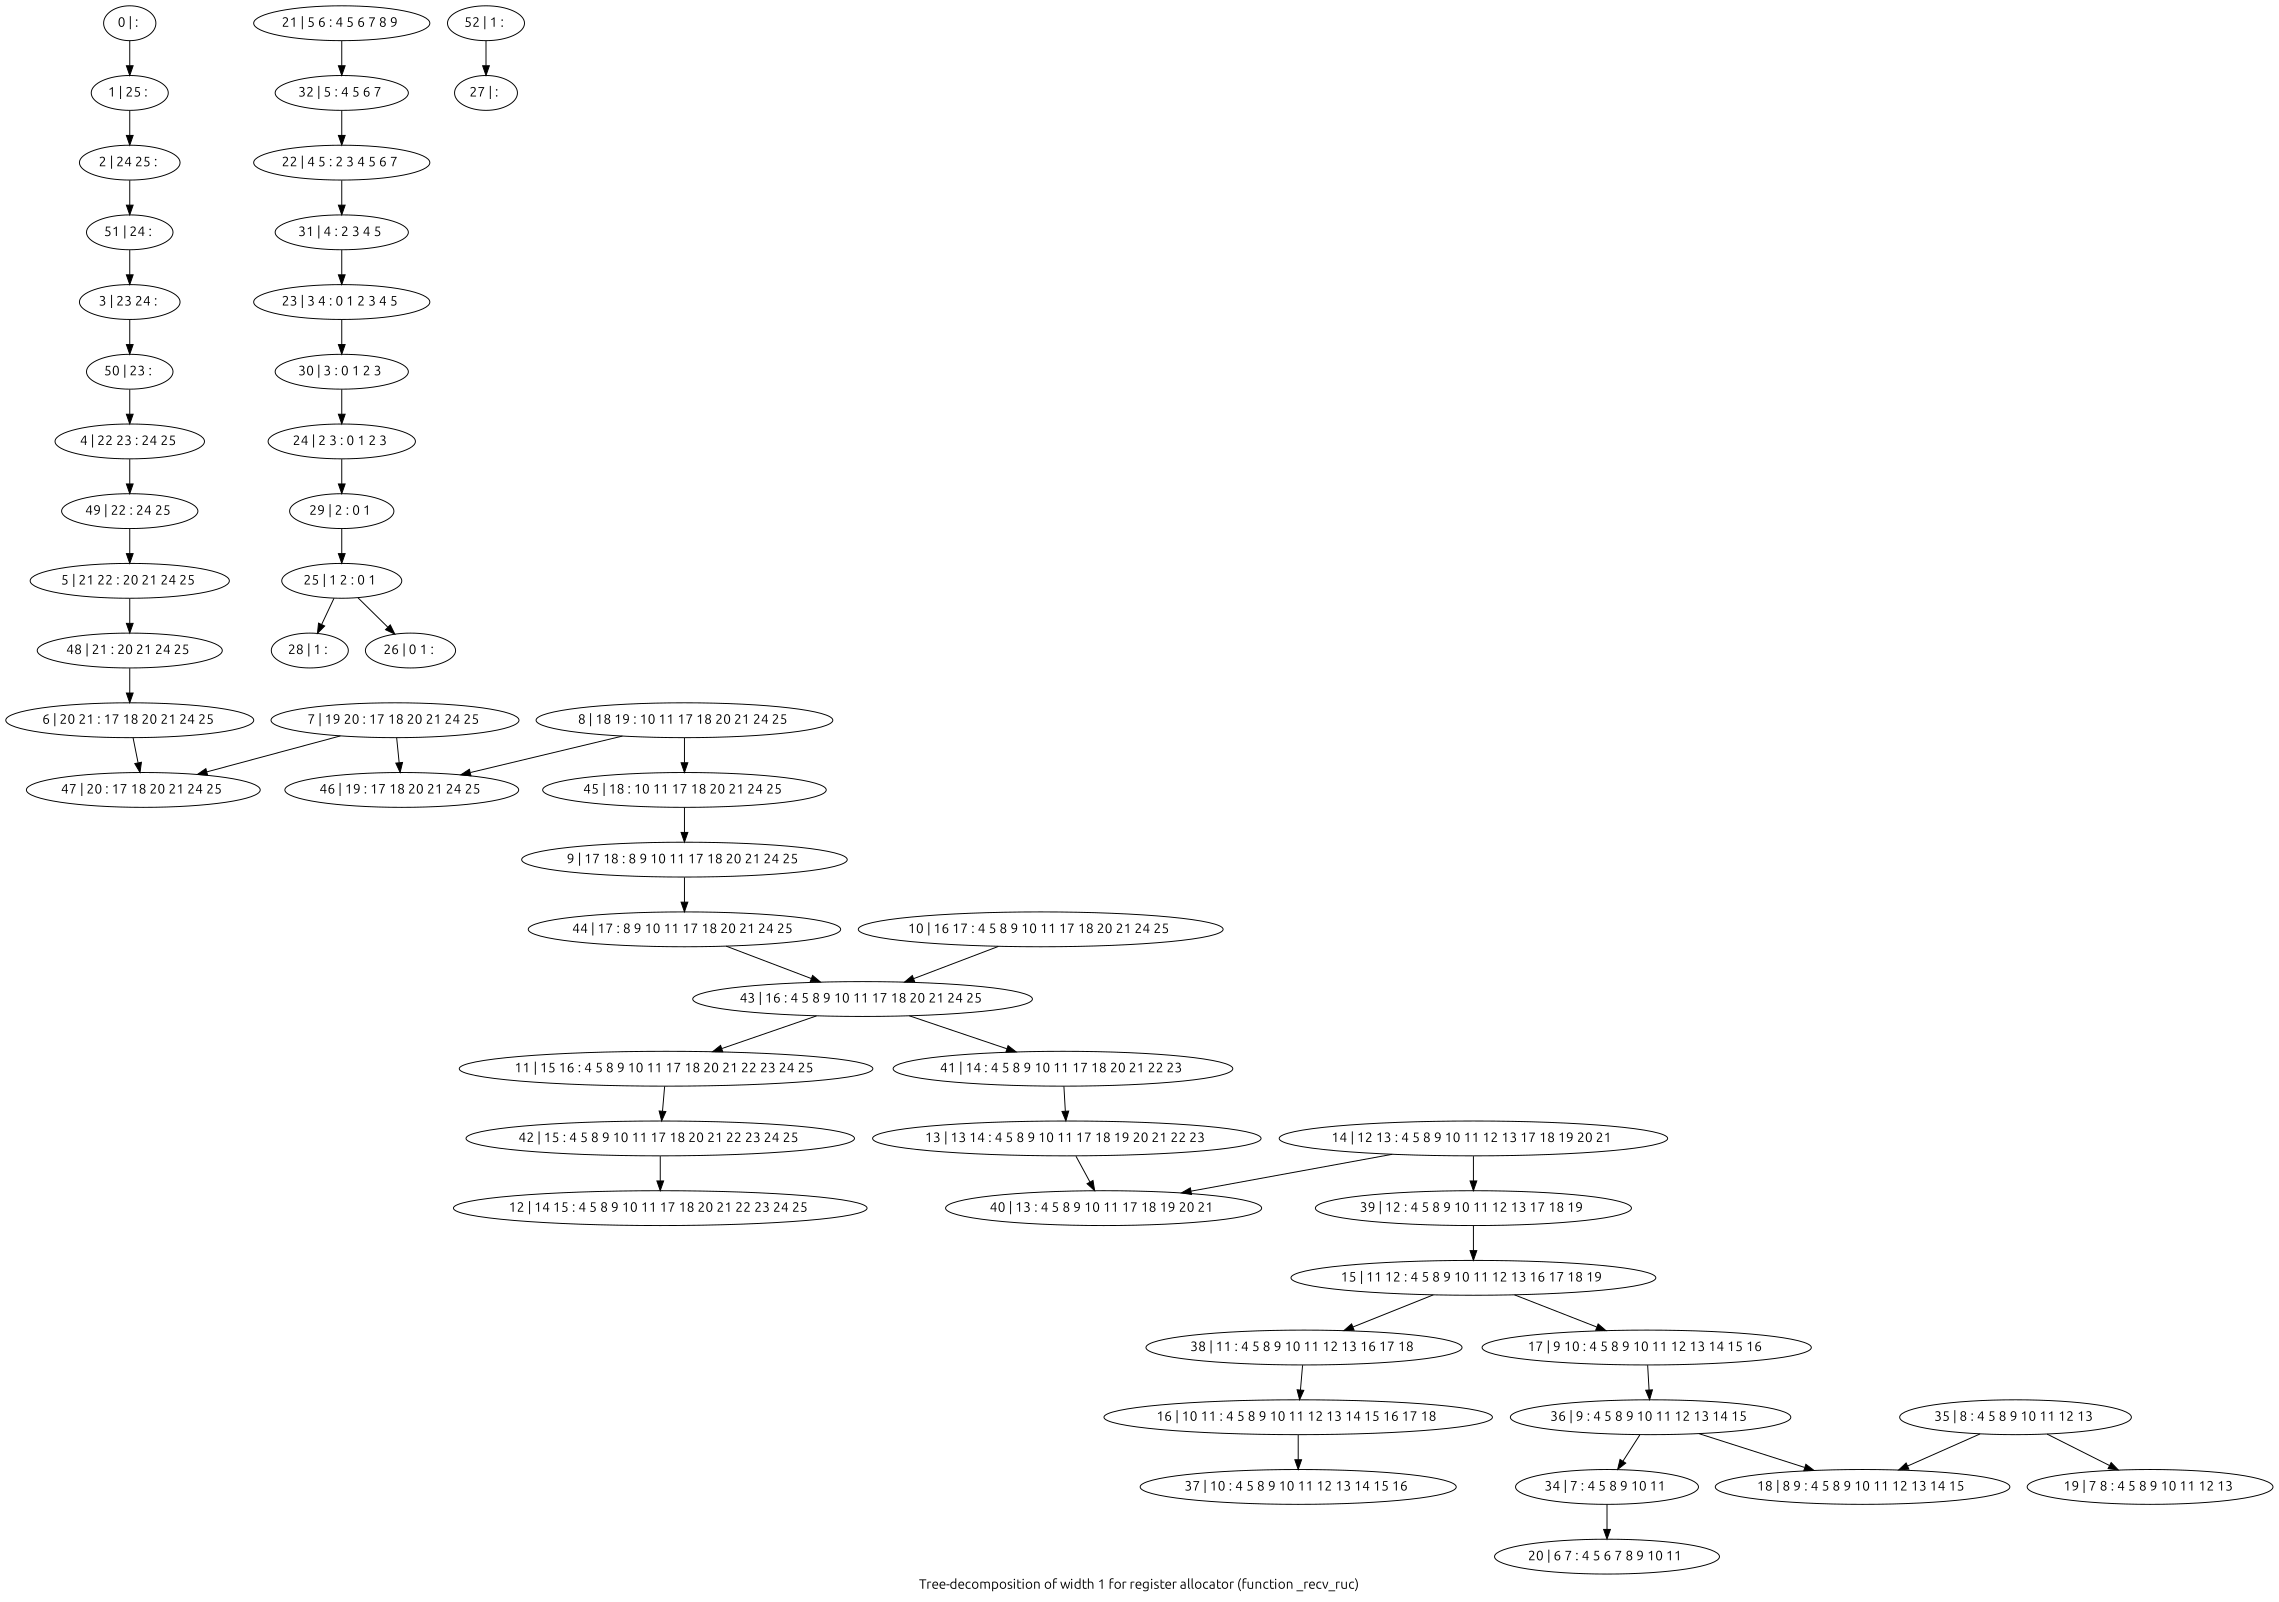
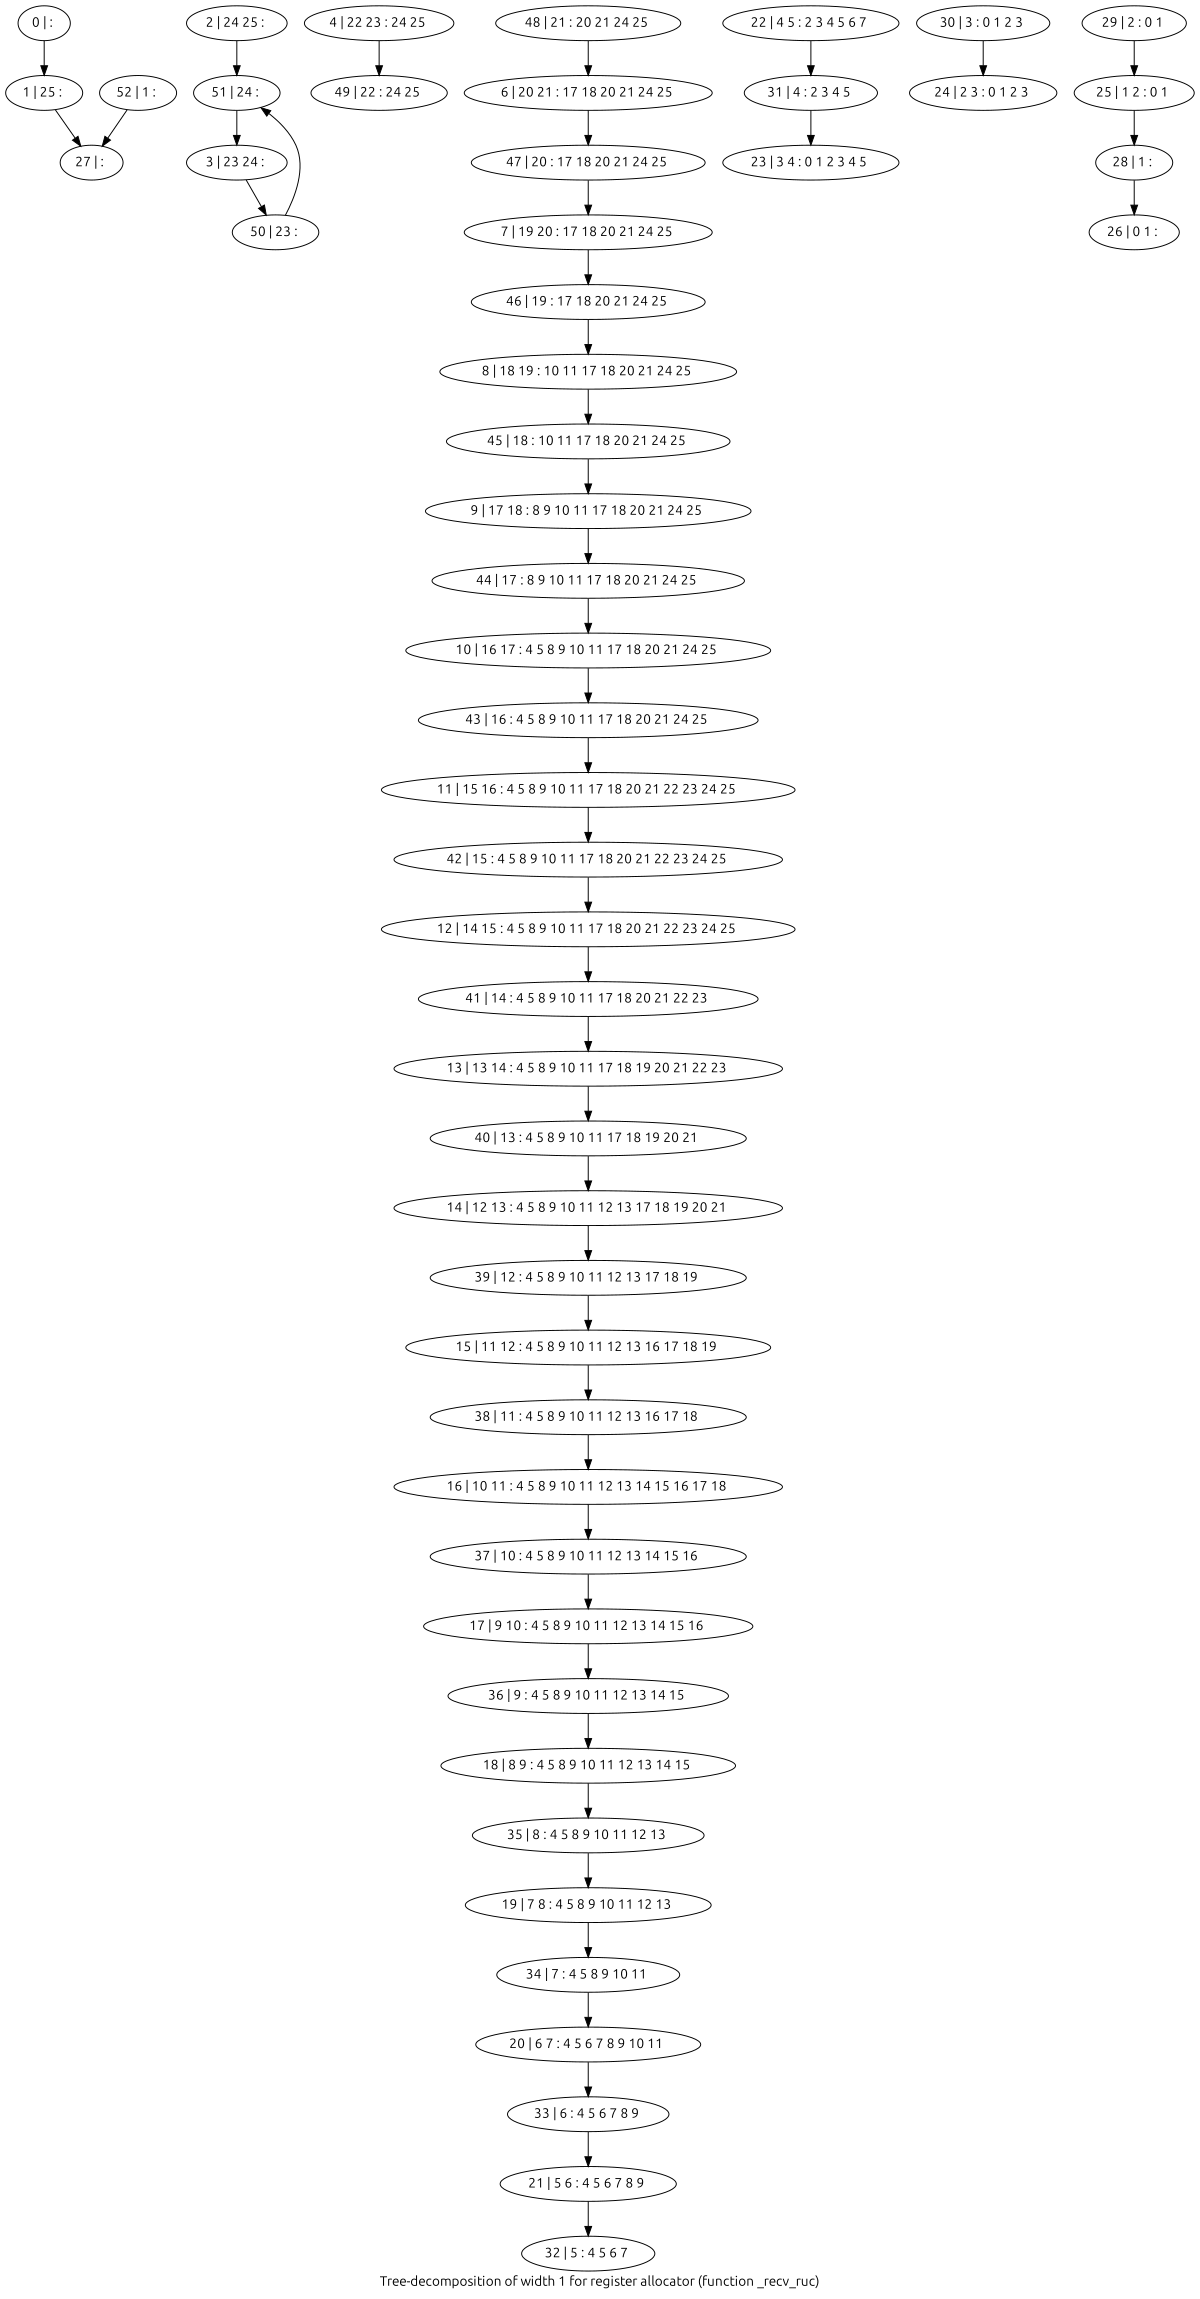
  digraph {
    fontname=Ubuntu
    label="Tree-decomposition of width 1 for register allocator (function _recv_ruc)"
    node [fontname=Ubuntu]
    edge [fontname=Ubuntu]
    n1 [label="0 | : "]
    n2 [label="1 | 25 : "]
    n3 [label="2 | 24 25 : "]
    n4 [label="51 | 24 : "]
    n5 [label="3 | 23 24 : "]
    n6 [label="50 | 23 : "]
    n7 [label="4 | 22 23 : 24 25 "]
    n8 [label="49 | 22 : 24 25 "]
-   n9 [label="5 | 21 22 : 20 21 24 25 "]
    n10 [label="48 | 21 : 20 21 24 25 "]
    n11 [label="6 | 20 21 : 17 18 20 21 24 25 "]
    n12 [label="47 | 20 : 17 18 20 21 24 25 "]
    n13 [label="7 | 19 20 : 17 18 20 21 24 25 "]
    n14 [label="46 | 19 : 17 18 20 21 24 25 "]
    n15 [label="8 | 18 19 : 10 11 17 18 20 21 24 25 "]
    n16 [label="45 | 18 : 10 11 17 18 20 21 24 25 "]
    n17 [label="9 | 17 18 : 8 9 10 11 17 18 20 21 24 25 "]
    n18 [label="44 | 17 : 8 9 10 11 17 18 20 21 24 25 "]
    n19 [label="10 | 16 17 : 4 5 8 9 10 11 17 18 20 21 24 25 "]
    n20 [label="43 | 16 : 4 5 8 9 10 11 17 18 20 21 24 25 "]
    n21 [label="11 | 15 16 : 4 5 8 9 10 11 17 18 20 21 22 23 24 25 "]
    n22 [label="42 | 15 : 4 5 8 9 10 11 17 18 20 21 22 23 24 25 "]
    n23 [label="12 | 14 15 : 4 5 8 9 10 11 17 18 20 21 22 23 24 25 "]
    n24 [label="41 | 14 : 4 5 8 9 10 11 17 18 20 21 22 23 "]
    n25 [label="13 | 13 14 : 4 5 8 9 10 11 17 18 19 20 21 22 23 "]
    n26 [label="40 | 13 : 4 5 8 9 10 11 17 18 19 20 21 "]
    n27 [label="14 | 12 13 : 4 5 8 9 10 11 12 13 17 18 19 20 21 "]
    n28 [label="39 | 12 : 4 5 8 9 10 11 12 13 17 18 19 "]
    n29 [label="15 | 11 12 : 4 5 8 9 10 11 12 13 16 17 18 19 "]
    n30 [label="38 | 11 : 4 5 8 9 10 11 12 13 16 17 18 "]
    n31 [label="16 | 10 11 : 4 5 8 9 10 11 12 13 14 15 16 17 18 "]
    n32 [label="37 | 10 : 4 5 8 9 10 11 12 13 14 15 16 "]
    n33 [label="17 | 9 10 : 4 5 8 9 10 11 12 13 14 15 16 "]
    n34 [label="36 | 9 : 4 5 8 9 10 11 12 13 14 15 "]
    n35 [label="18 | 8 9 : 4 5 8 9 10 11 12 13 14 15 "]
    n36 [label="35 | 8 : 4 5 8 9 10 11 12 13 "]
    n37 [label="19 | 7 8 : 4 5 8 9 10 11 12 13 "]
    n38 [label="34 | 7 : 4 5 8 9 10 11 "]
    n39 [label="20 | 6 7 : 4 5 6 7 8 9 10 11 "]
+   n40 [label="33 | 6 : 4 5 6 7 8 9 "]
    n41 [label="21 | 5 6 : 4 5 6 7 8 9 "]
    n42 [label="32 | 5 : 4 5 6 7 "]
    n43 [label="22 | 4 5 : 2 3 4 5 6 7 "]
    n44 [label="31 | 4 : 2 3 4 5 "]
    n45 [label="23 | 3 4 : 0 1 2 3 4 5 "]
    n46 [label="30 | 3 : 0 1 2 3 "]
    n47 [label="24 | 2 3 : 0 1 2 3 "]
    n48 [label="29 | 2 : 0 1 "]
    n49 [label="25 | 1 2 : 0 1 "]
    n50 [label="28 | 1 : "]
    n51 [label="26 | 0 1 : "]
    n52 [label="52 | 1 : "]
    n53 [label="27 | : "]
    n1 -> n2
-   n2 -> n3
+   n2 -> n53
    n3 -> n4
    n4 -> n5
    n5 -> n6
-   n6 -> n7
+   n6 -> n4
    n7 -> n8
-   n8 -> n9
-   n9 -> n10
    n10 -> n11
    n11 -> n12
-   n13 -> n12
+   n12 -> n13
    n13 -> n14
-   n15 -> n14
+   n14 -> n15
    n15 -> n16
    n16 -> n17
    n17 -> n18
-   n18 -> n20
+   n18 -> n19
    n19 -> n20
    n20 -> n21
    n21 -> n22
    n22 -> n23
-   n20 -> n24
+   n23 -> n24
    n24 -> n25
    n25 -> n26
-   n27 -> n26
+   n26 -> n27
    n27 -> n28
    n28 -> n29
    n29 -> n30
    n30 -> n31
    n31 -> n32
-   n29 -> n33
+   n32 -> n33
    n33 -> n34
    n34 -> n35
-   n36 -> n35
+   n35 -> n36
    n36 -> n37
-   n34 -> n38
+   n37 -> n38
    n38 -> n39
+   n39 -> n40
+   n40 -> n41
    n41 -> n42
-   n42 -> n43
    n43 -> n44
    n44 -> n45
-   n45 -> n46
    n46 -> n47
-   n47 -> n48
    n48 -> n49
    n49 -> n50
-   n49 -> n51
+   n50 -> n51
    n52 -> n53
  }
